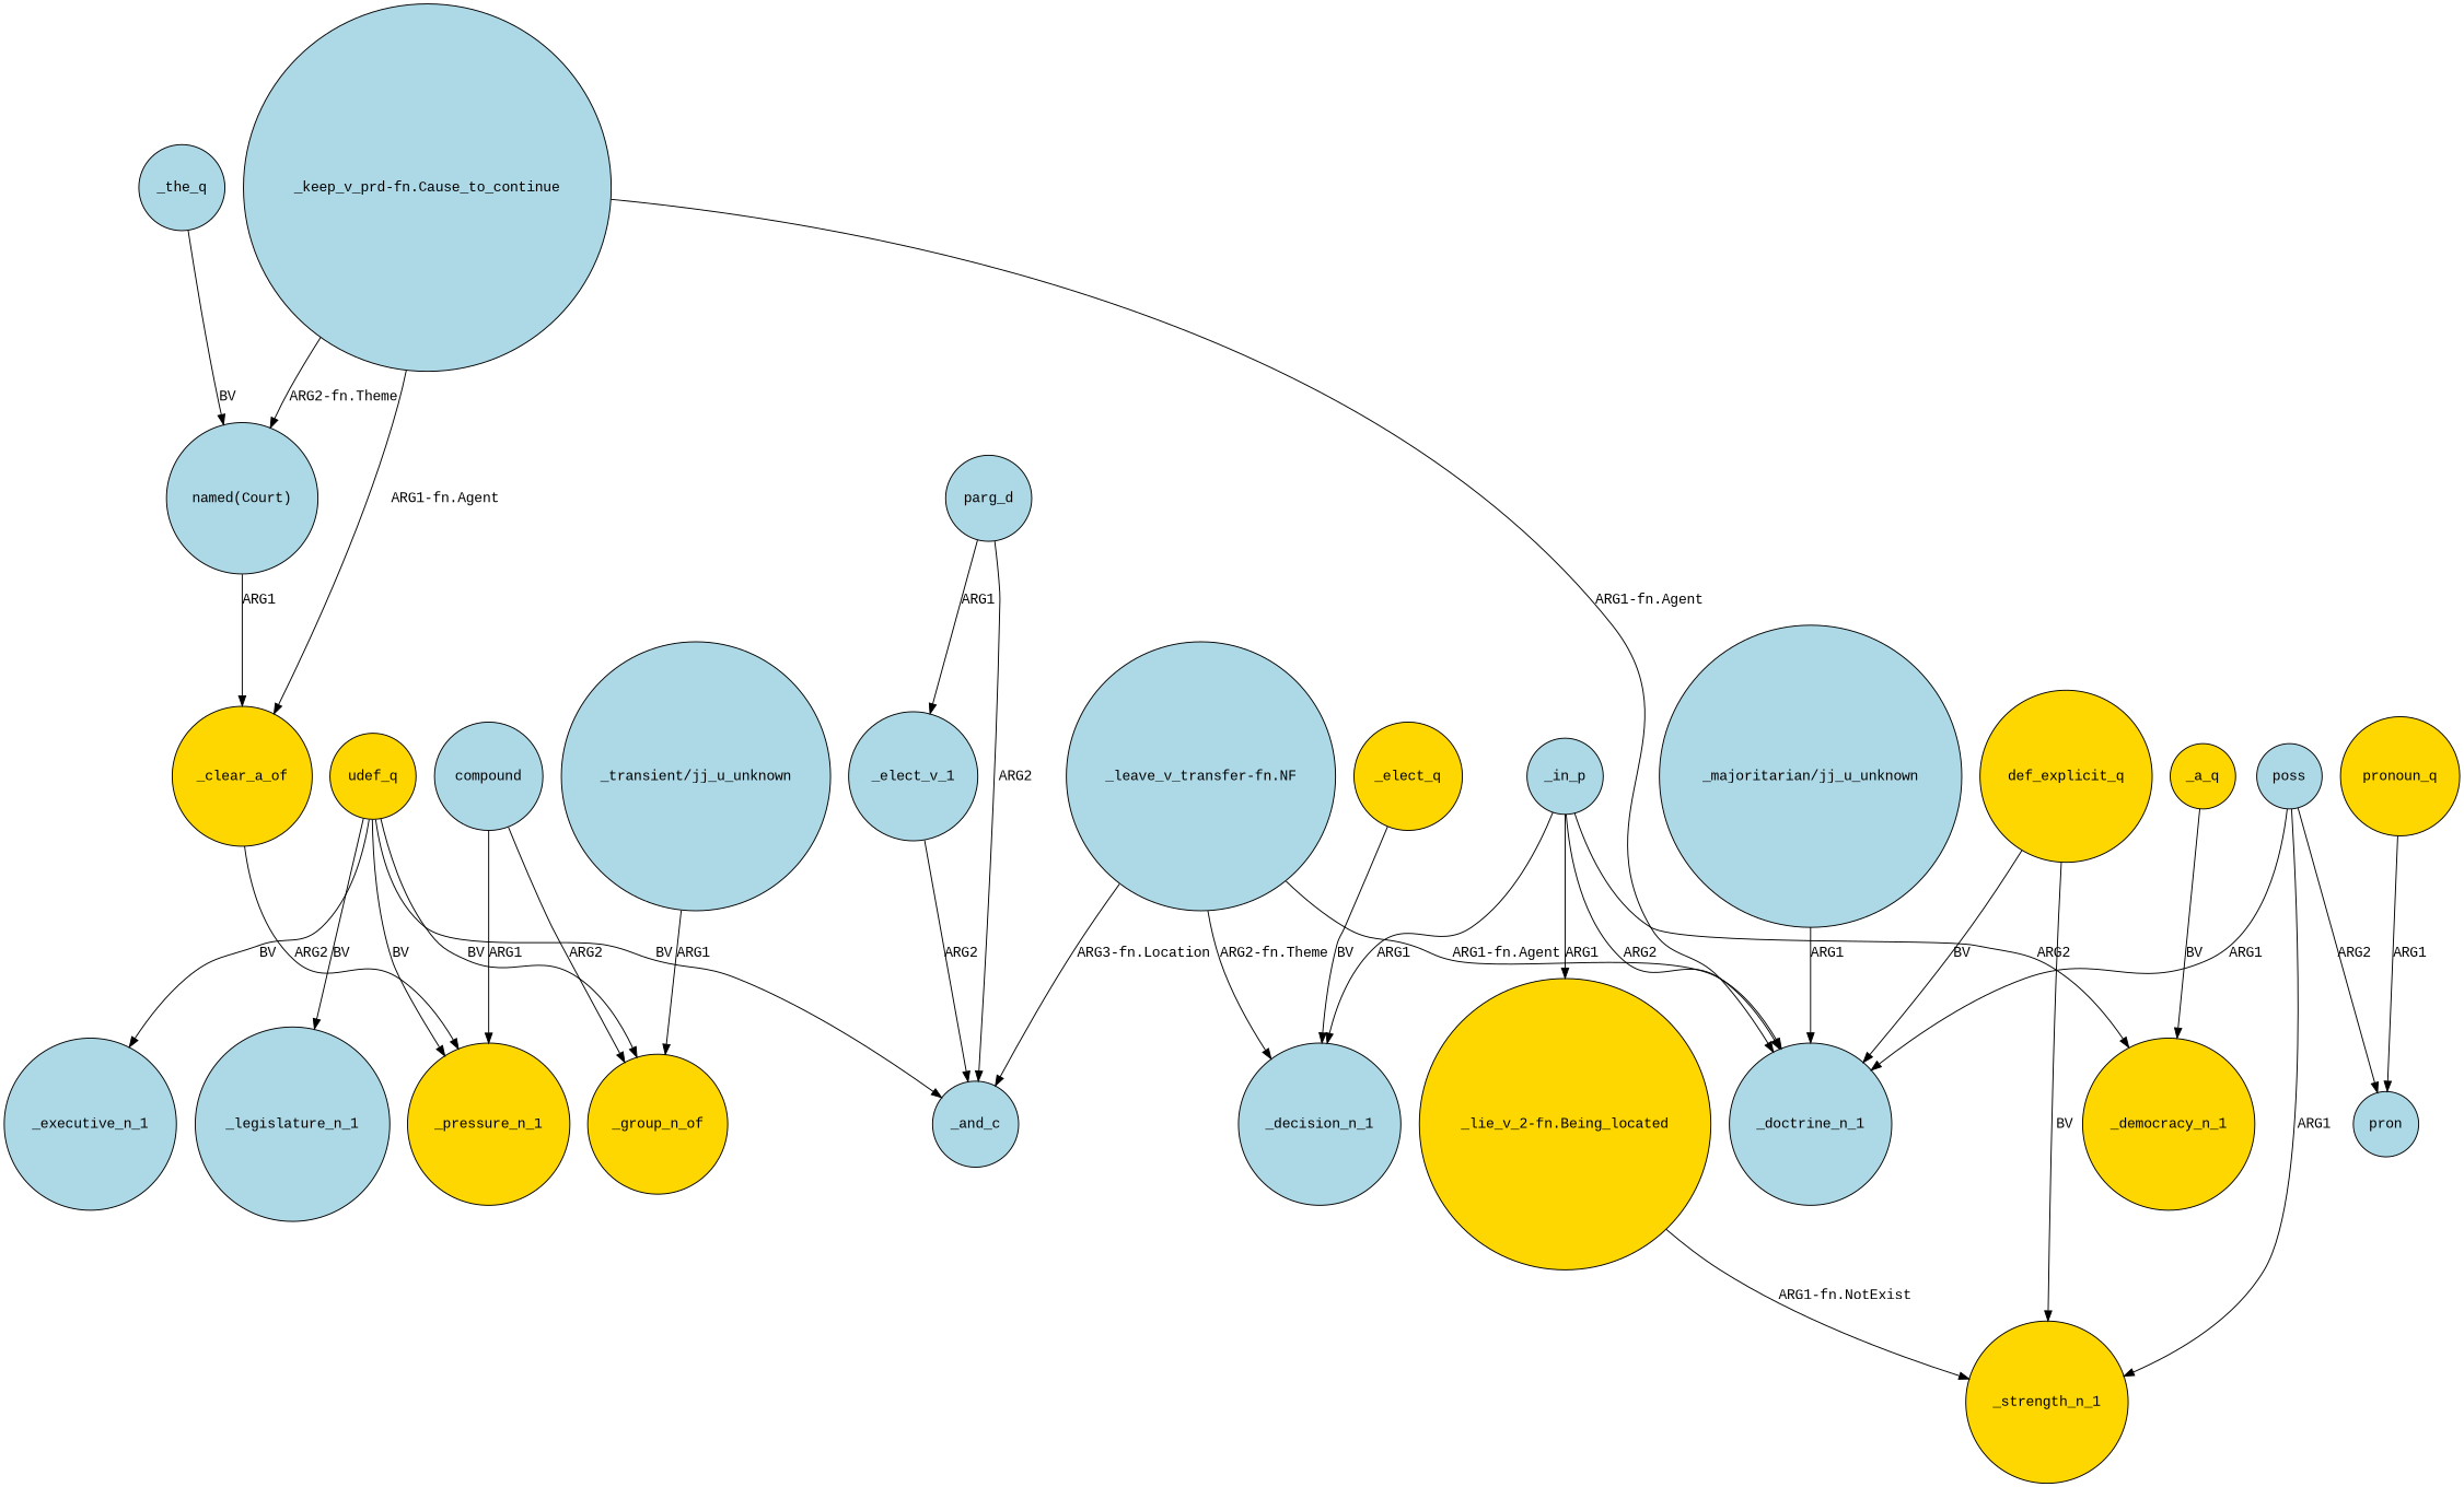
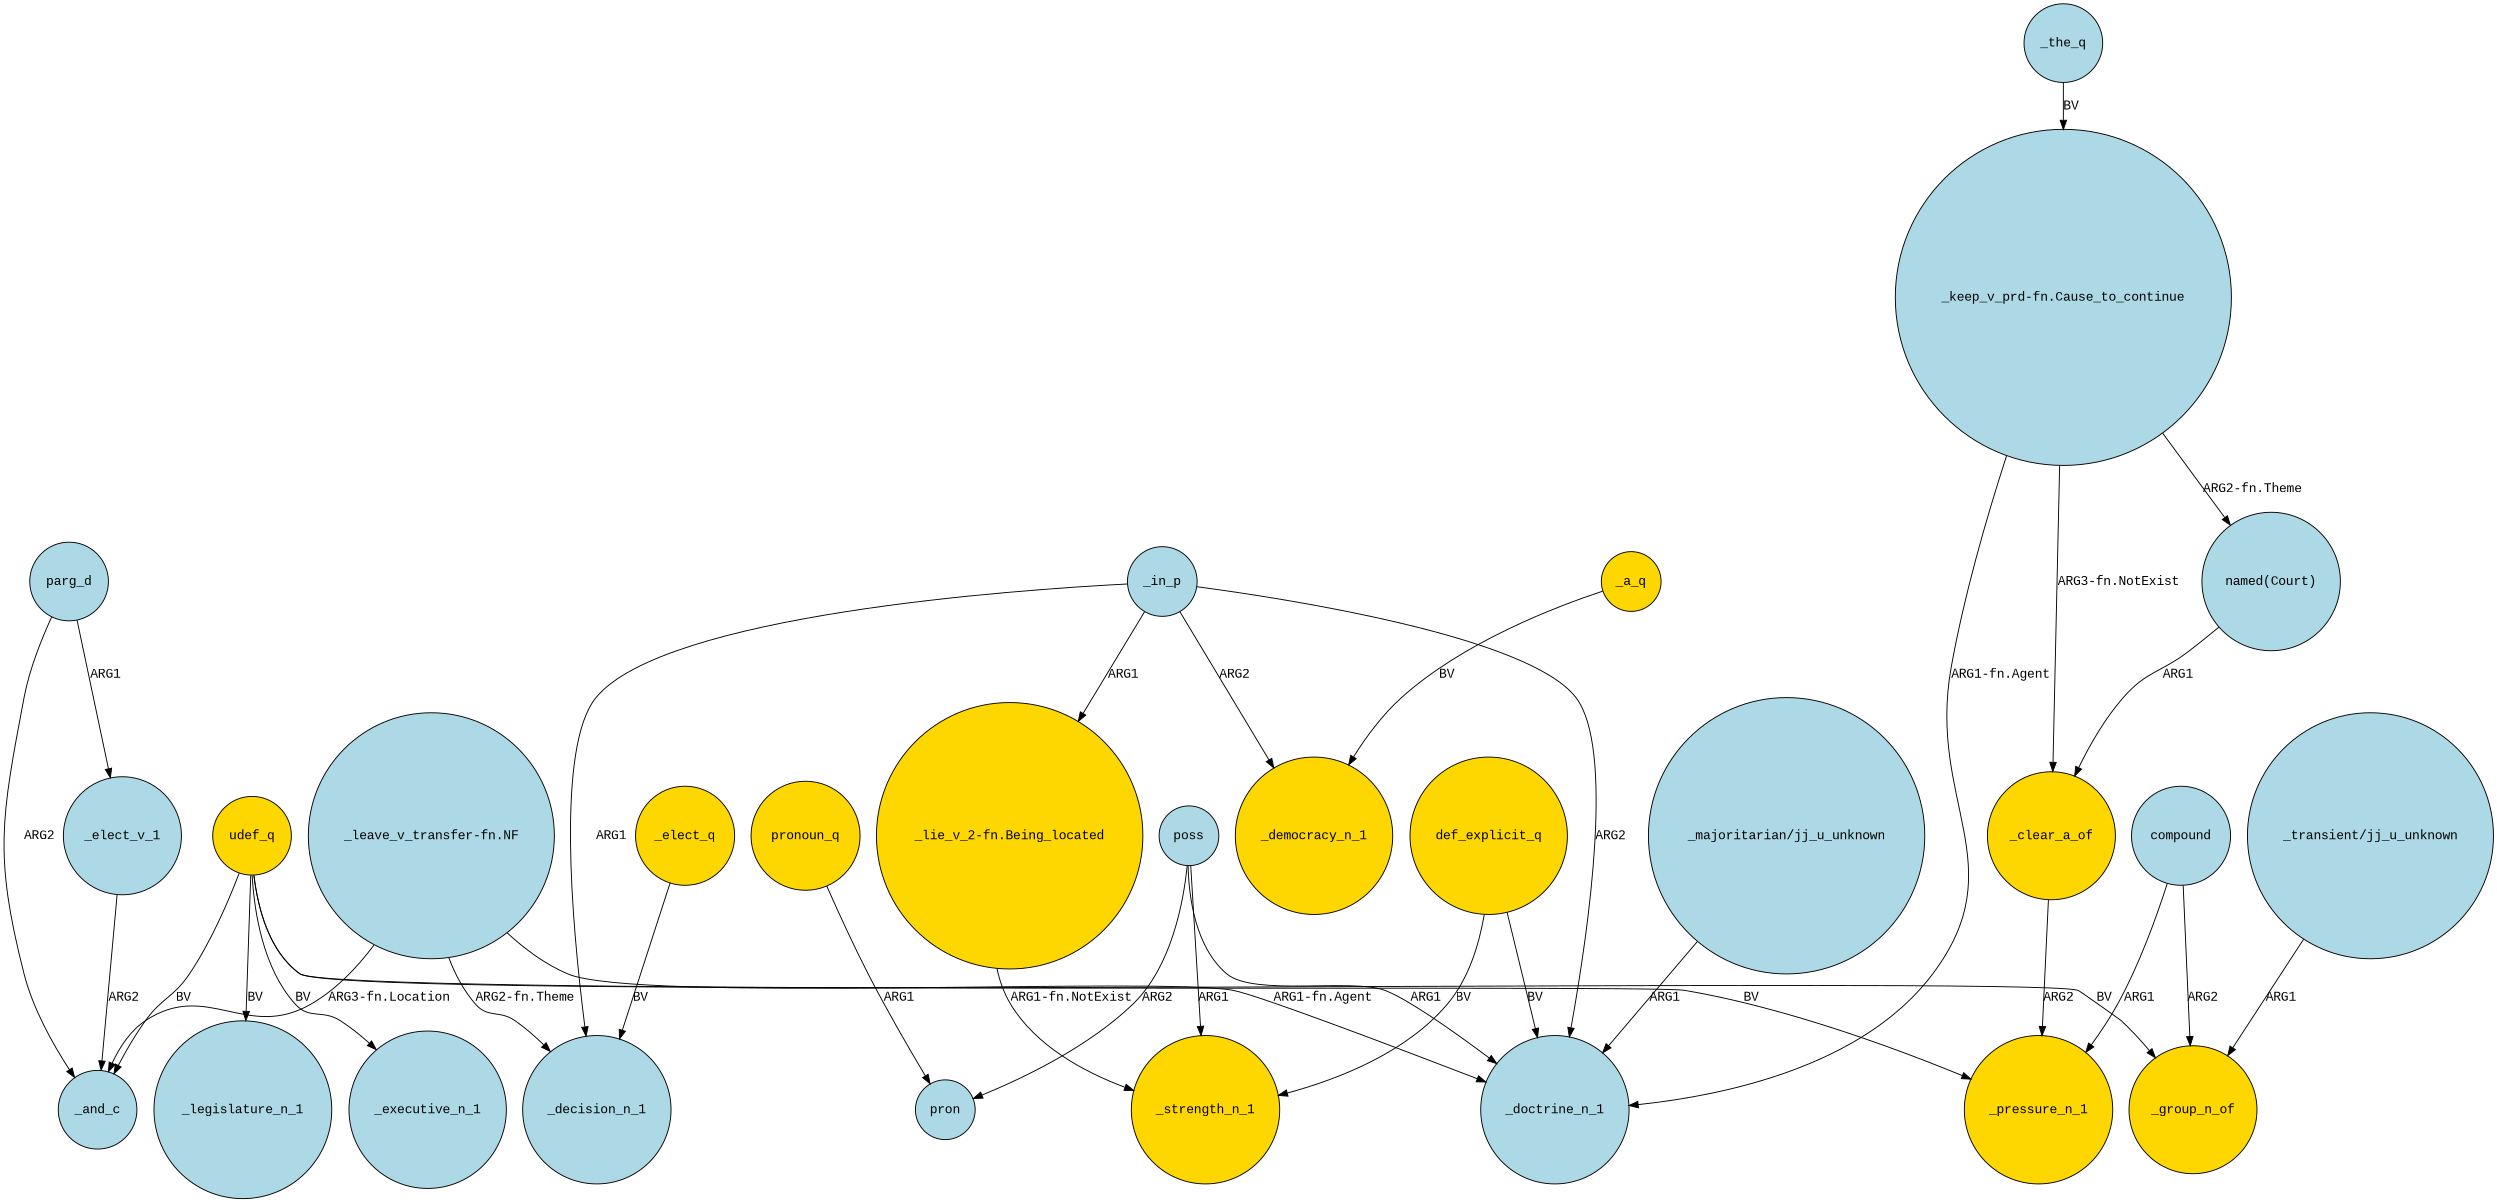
  digraph {
    fontname="Liberation Mono"
    node [fillcolor=lightblue fontname="Liberation Mono" shape=circle style=filled]
    edge [fontname="Liberation Mono"]
    udef_q [fillcolor=gold]
    _pressure_n_1 [fillcolor=gold]
    _and_c
    _executive_n_1
    _group_n_of [fillcolor=gold]
    _legislature_n_1
    n7 [fillcolor=gold label=_elect_q]
    _decision_n_1
    "_leave_v_transfer-fn.NF"
    _doctrine_n_1
    _clear_a_of [fillcolor=gold]
    "named(Court)"
    poss
    pron
    _strength_n_1 [fillcolor=gold]
    _in_p
    "_lie_v_2-fn.Being_located" [fillcolor=gold]
    _democracy_n_1 [fillcolor=gold]
    "_keep_v_prd-fn.Cause_to_continue"
    _elect_v_1
    _the_q
    parg_d
    "_transient/jj_u_unknown"
    pronoun_q [fillcolor=gold]
    def_explicit_q [fillcolor=gold]
    "_majoritarian/jj_u_unknown"
    compound
    _a_q [fillcolor=gold]
    udef_q -> _pressure_n_1 [label=BV]
    udef_q -> _and_c [label=BV]
    udef_q -> _executive_n_1 [label=BV]
    udef_q -> _group_n_of [label=BV]
    udef_q -> _legislature_n_1 [label=BV]
    n7 -> _decision_n_1 [label=BV]
    "_leave_v_transfer-fn.NF" -> _and_c [label="ARG3-fn.Location"]
    "_leave_v_transfer-fn.NF" -> _decision_n_1 [label="ARG2-fn.Theme"]
    "_leave_v_transfer-fn.NF" -> _doctrine_n_1 [label="ARG1-fn.Agent"]
    _clear_a_of -> _pressure_n_1 [label=ARG2]
    "named(Court)" -> _clear_a_of [label=ARG1]
    poss -> _doctrine_n_1 [label=ARG1]
    poss -> pron [label=ARG2]
    poss -> _strength_n_1 [label=ARG1]
    _in_p -> _decision_n_1 [label=ARG1]
    _in_p -> _doctrine_n_1 [label=ARG2]
    _in_p -> "_lie_v_2-fn.Being_located" [label=ARG1]
    _in_p -> _democracy_n_1 [label=ARG2]
    "_lie_v_2-fn.Being_located" -> _strength_n_1 [label="ARG1-fn.NotExist"]
    "_keep_v_prd-fn.Cause_to_continue" -> _doctrine_n_1 [label="ARG1-fn.Agent"]
-   "_keep_v_prd-fn.Cause_to_continue" -> _clear_a_of [label="ARG1-fn.Agent"]
+   "_keep_v_prd-fn.Cause_to_continue" -> _clear_a_of [label="ARG3-fn.NotExist"]
    "_keep_v_prd-fn.Cause_to_continue" -> "named(Court)" [label="ARG2-fn.Theme"]
    _elect_v_1 -> _and_c [label=ARG2]
-   _the_q -> "named(Court)" [label=BV]
+   _the_q -> "_keep_v_prd-fn.Cause_to_continue" [label=BV]
    parg_d -> _and_c [label=ARG2]
    parg_d -> _elect_v_1 [label=ARG1]
    "_transient/jj_u_unknown" -> _group_n_of [label=ARG1]
    pronoun_q -> pron [label=ARG1]
    def_explicit_q -> _doctrine_n_1 [label=BV]
    def_explicit_q -> _strength_n_1 [label=BV]
    "_majoritarian/jj_u_unknown" -> _doctrine_n_1 [label=ARG1]
    compound -> _pressure_n_1 [label=ARG1]
    compound -> _group_n_of [label=ARG2]
    _a_q -> _democracy_n_1 [label=BV]
  }
